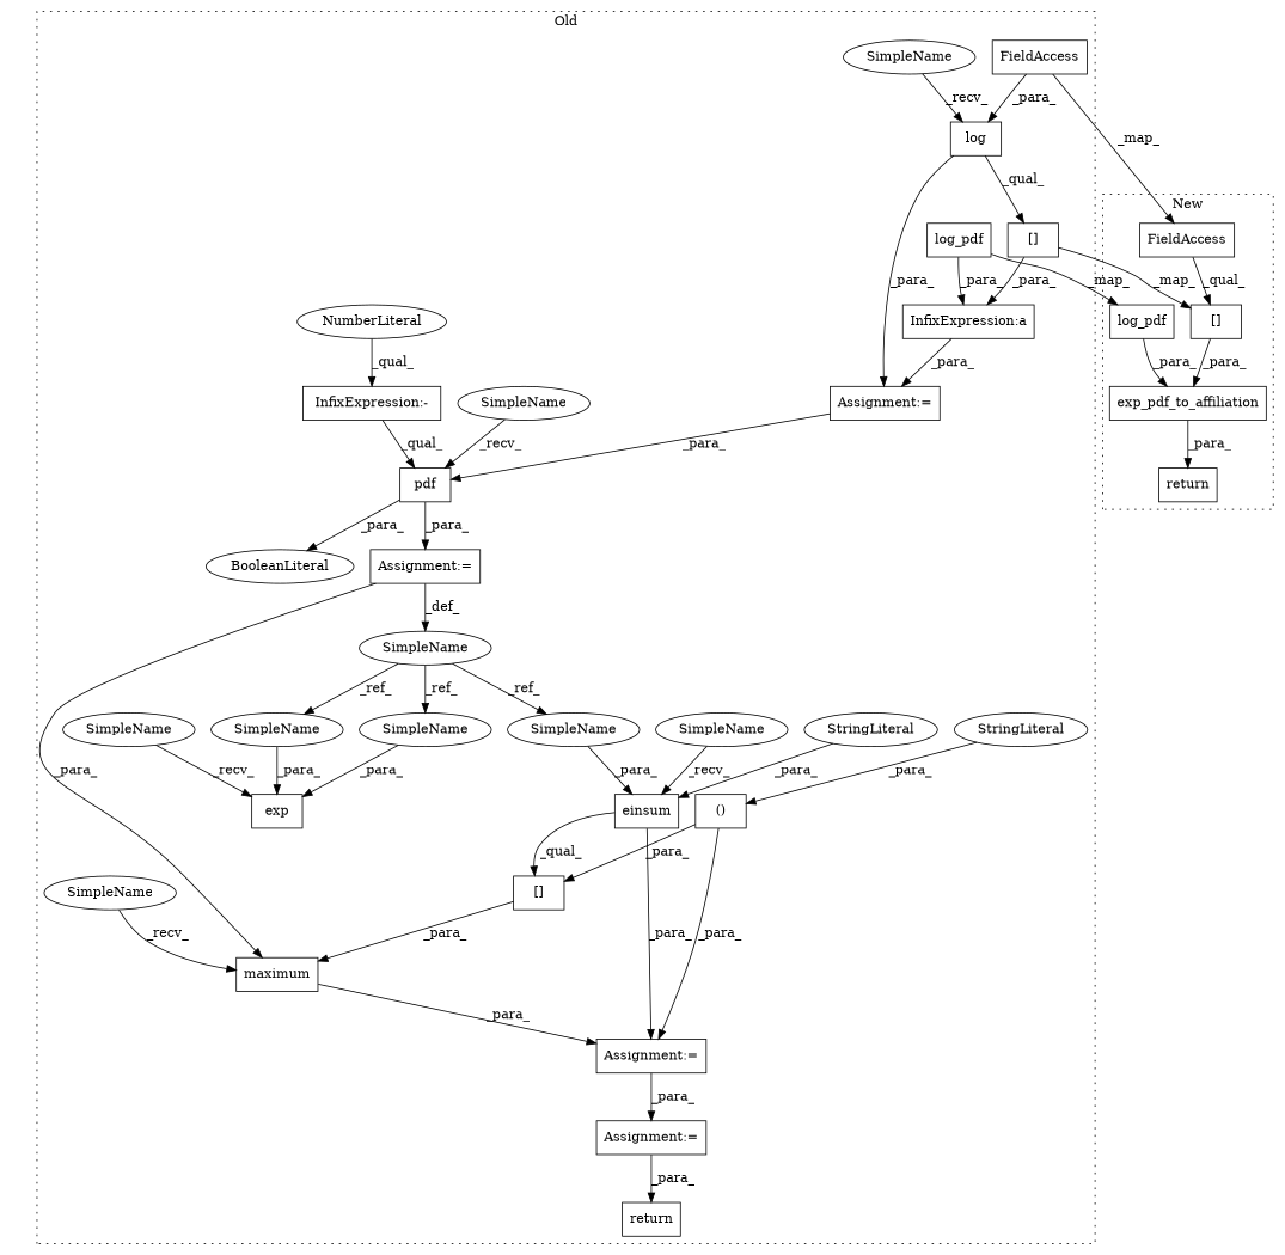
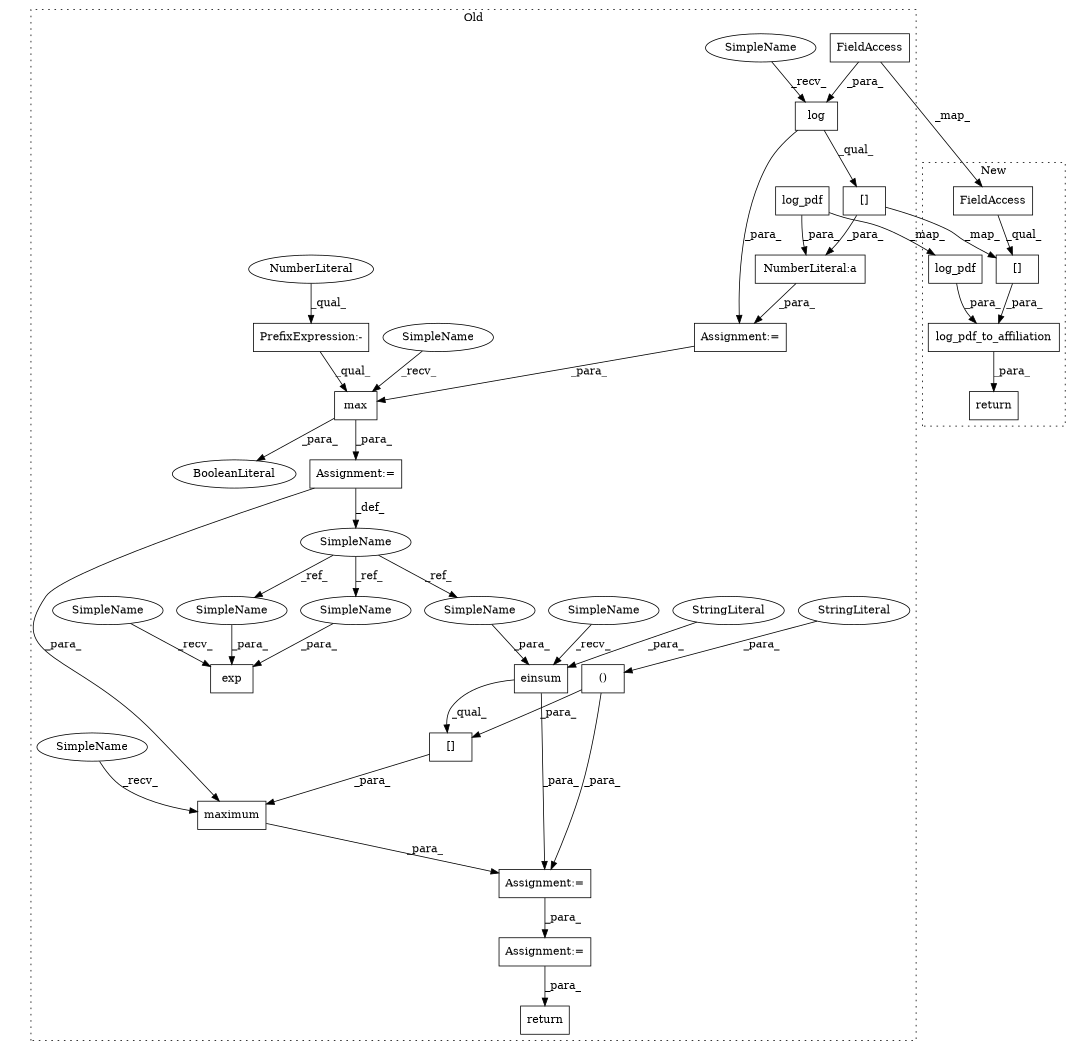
  digraph {
    node [a=42 l=11 s=927 shape=box]
    n1 [a=106 l=56 label="()"]
    n2 [a=2 l="45,2" label="[]" s="882,983"]
-   n3 [a=27 l=3 label="InfixExpression:a" s=640]
+   n3 [a=27 l=3 label="NumberLiteral:a" s=640]
    n4 [a=32 l="4,1" label=log s="560,575"]
-   n5 [a=32 l="4,1" label=pdf s="786,809"]
+   n5 [a=32 l="4,1" label=max s="786,809"]
    n6 [a=9 l=4 label=BooleanLiteral s=805 shape=ellipse]
    n7 [a=45 l=16 label=StringLiteral shape=ellipse]
-   n8 [a=38 l=1 label="InfixExpression:-" s=802]
+   n8 [a=38 l=1 label="PrefixExpression:-" s=802]
    n9 [a=34 l=1 label=NumberLiteral s=803 shape=ellipse]
    n10 [a=32 l="7,1" label=einsum s="888,920"]
    n11 [a=45 l=13 label=StringLiteral s=895 shape=ellipse]
    n12 [a=32 l="8,1" label=log_pdf s="657,759"]
    n13 [a=32 l="8,1" label=maximum s="874,1011"]
    n14 [a=32 l="4,1" label=exp s="822,849"]
    n15 [label=SimpleName s=767 shape=ellipse]
    n16 [a=7 l=2 label="Assignment:=" s=1029]
    n17 [a=7 l=2 label="Assignment:=" s=778]
    n18 [a=7 l=1 label="Assignment:=" s=552]
    n19 [a=7 l=1 label="Assignment:=" s=867]
    n20 [a=41 l=7 label=return s=1048]
    n21 [a=2 l="28,2" label="[]" s="554,638"]
    n22 [a=22 label=FieldAccess s=564]
    n23 [label=SimpleName s=909 shape=ellipse]
    n24 [label=SimpleName s=826 shape=ellipse]
    n25 [label=SimpleName s=838 shape=ellipse]
    n26 [l=5 label=SimpleName s=554 shape=ellipse]
    n27 [l=5 label=SimpleName s=882 shape=ellipse]
    n28 [l=5 label=SimpleName s=816 shape=ellipse]
    n29 [l=5 label=SimpleName s=780 shape=ellipse]
    n30 [l=5 label=SimpleName s=868 shape=ellipse]
-   n31 [a=32 l="23,1" label=exp_pdf_to_affiliation s="375,591"]
+   n31 [a=32 l="23,1" label=log_pdf_to_affiliation s="375,591"]
    n32 [a=32 l="8,1" label=log_pdf s="488,590"]
    n33 [a=41 l=7 label=return s=368]
    n34 [a=2 l="17,2" label="[]" s="398,471"]
    n35 [a=22 label=FieldAccess s=398]
    subgraph cluster_1 {
      label=Old
      style=dotted
      n1
      n2
      n3
      n4
      n5
      n6
      n7
      n8
      n9
      n10
      n11
      n12
      n13
      n14
      n15
      n16
      n17
      n18
      n19
      n20
      n21
      n22
      n23
      n24
      n25
      n26
      n27
      n28
      n29
      n30
    }
    subgraph cluster_2 {
      label=New
      style=dotted
      n31
      n32
      n33
      n34
      n35
    }
    n1 -> n2 [label=_para_]
    n1 -> n19 [label=_para_]
    n2 -> n13 [label=_para_]
    n3 -> n18 [label=_para_]
    n4 -> n18 [label=_para_]
    n4 -> n21 [label=_qual_]
    n5 -> n6 [label=_para_]
    n5 -> n17 [label=_para_]
    n7 -> n1 [label=_para_]
    n8 -> n5 [label=_qual_]
    n9 -> n8 [label=_qual_]
    n10 -> n2 [label=_qual_]
    n10 -> n19 [label=_para_]
    n11 -> n10 [label=_para_]
    n12 -> n3 [label=_para_]
    n12 -> n32 [label=_map_]
    n13 -> n19 [label=_para_]
    n15 -> n23 [label=_ref_]
    n15 -> n24 [label=_ref_]
    n15 -> n25 [label=_ref_]
    n16 -> n20 [label=_para_]
    n17 -> n13 [label=_para_]
    n17 -> n15 [label=_def_]
    n18 -> n5 [label=_para_]
    n19 -> n16 [label=_para_]
    n21 -> n3 [label=_para_]
    n21 -> n34 [label=_map_]
    n22 -> n4 [label=_para_]
    n22 -> n35 [label=_map_]
    n23 -> n10 [label=_para_]
    n24 -> n14 [label=_para_]
    n25 -> n14 [label=_para_]
    n26 -> n4 [label=_recv_]
    n27 -> n10 [label=_recv_]
    n28 -> n14 [label=_recv_]
    n29 -> n5 [label=_recv_]
    n30 -> n13 [label=_recv_]
    n31 -> n33 [label=_para_]
    n32 -> n31 [label=_para_]
    n34 -> n31 [label=_para_]
    n35 -> n34 [label=_qual_]
  }
